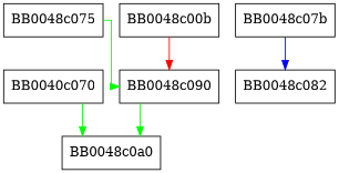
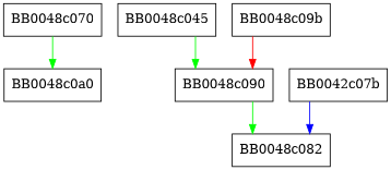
  digraph {
    splines=ortho
    node [shape=box]
    edge [color=green]
-   BB0048c070 [label=BB0040c070]
+   BB0048c070
    BB0048c0a0
-   BB0048c075
+   BB0048c075 [label=BB0048c045]
    BB0048c090
    BB0048c082
-   BB0048c07b
-   BB0048c09b [label=BB0048c00b]
+   BB0048c07b [label=BB0042c07b]
+   BB0048c09b
    BB0048c070 -> BB0048c0a0
    BB0048c075 -> BB0048c090
-   BB0048c090 -> BB0048c0a0
+   BB0048c090 -> BB0048c082
    BB0048c07b -> BB0048c082 [color=blue]
    BB0048c09b -> BB0048c090 [color=red]
  }
